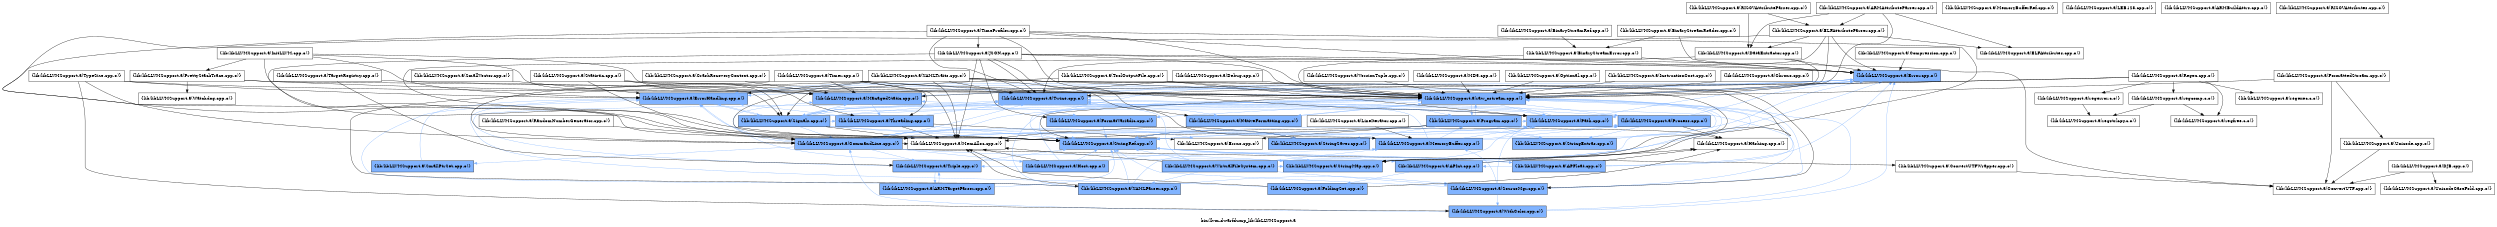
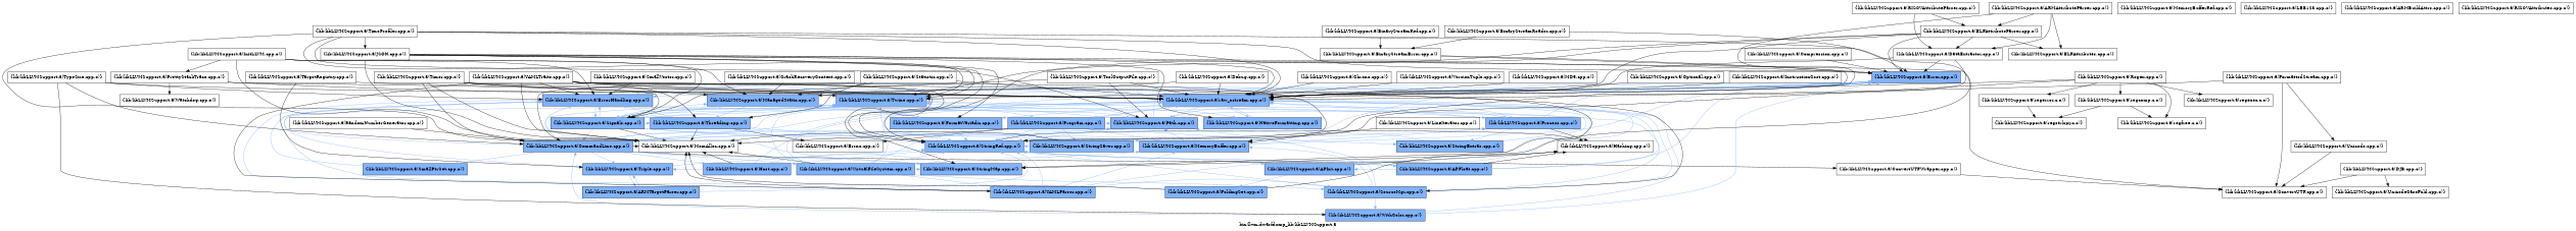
  digraph {
    label="bin/llvm-dwarfdump_lib/libLLVMSupport.a"
    rankdir=TB
    node [group=0 shape=box]
    n1 [fillcolor="0.600000 0.5 1" group=1 label="{lib/libLLVMSupport.a(Error.cpp.o)}" style=filled]
    n2 [fillcolor="0.600000 0.5 1" group=1 label="{lib/libLLVMSupport.a(ErrorHandling.cpp.o)}" style=filled]
    n3 [fillcolor="0.600000 0.5 1" group=1 label="{lib/libLLVMSupport.a(ManagedStatic.cpp.o)}" style=filled]
    n4 [fillcolor="0.600000 0.5 1" group=1 label="{lib/libLLVMSupport.a(Twine.cpp.o)}" style=filled]
    n5 [fillcolor="0.600000 0.5 1" group=1 label="{lib/libLLVMSupport.a(raw_ostream.cpp.o)}" style=filled]
    n6 [fillcolor="0.600000 0.5 1" group=1 label="{lib/libLLVMSupport.a(Signals.cpp.o)}" style=filled]
    n7 [fillcolor="0.600000 0.5 1" group=1 label="{lib/libLLVMSupport.a(Threading.cpp.o)}" style=filled]
    n8 [fillcolor="0.600000 0.5 1" group=1 label="{lib/libLLVMSupport.a(FormatVariadic.cpp.o)}" style=filled]
    n9 [fillcolor="0.600000 0.5 1" group=1 label="{lib/libLLVMSupport.a(NativeFormatting.cpp.o)}" style=filled]
    n10 [fillcolor="0.600000 0.5 1" group=1 label="{lib/libLLVMSupport.a(Path.cpp.o)}" style=filled]
    n11 [fillcolor="0.600000 0.5 1" group=1 label="{lib/libLLVMSupport.a(Process.cpp.o)}" style=filled]
    n12 [fillcolor="0.600000 0.5 1" group=1 label="{lib/libLLVMSupport.a(Program.cpp.o)}" style=filled]
    n13 [fillcolor="0.600000 0.5 1" group=1 label="{lib/libLLVMSupport.a(CommandLine.cpp.o)}" style=filled]
    n14 [label="{lib/libLLVMSupport.a(MemAlloc.cpp.o)}"]
    n15 [fillcolor="0.600000 0.5 1" group=1 label="{lib/libLLVMSupport.a(MemoryBuffer.cpp.o)}" style=filled]
    n16 [fillcolor="0.600000 0.5 1" group=1 label="{lib/libLLVMSupport.a(StringRef.cpp.o)}" style=filled]
    n17 [label="{lib/libLLVMSupport.a(Errno.cpp.o)}"]
    n18 [label="{lib/libLLVMSupport.a(Hashing.cpp.o)}"]
    n19 [fillcolor="0.600000 0.5 1" group=1 label="{lib/libLLVMSupport.a(StringExtras.cpp.o)}" style=filled]
    n20 [fillcolor="0.600000 0.5 1" group=1 label="{lib/libLLVMSupport.a(StringSaver.cpp.o)}" style=filled]
    n21 [label="{lib/libLLVMSupport.a(ConvertUTFWrapper.cpp.o)}"]
    n22 [fillcolor="0.600000 0.5 1" group=1 label="{lib/libLLVMSupport.a(SmallPtrSet.cpp.o)}" style=filled]
    n23 [fillcolor="0.600000 0.5 1" group=1 label="{lib/libLLVMSupport.a(StringMap.cpp.o)}" style=filled]
    n24 [fillcolor="0.600000 0.5 1" group=1 label="{lib/libLLVMSupport.a(Triple.cpp.o)}" style=filled]
    n25 [fillcolor="0.600000 0.5 1" group=1 label="{lib/libLLVMSupport.a(VirtualFileSystem.cpp.o)}" style=filled]
    n26 [fillcolor="0.600000 0.5 1" group=1 label="{lib/libLLVMSupport.a(Host.cpp.o)}" style=filled]
    n27 [fillcolor="0.600000 0.5 1" group=1 label="{lib/libLLVMSupport.a(APInt.cpp.o)}" style=filled]
    n28 [fillcolor="0.600000 0.5 1" group=1 label="{lib/libLLVMSupport.a(APFloat.cpp.o)}" style=filled]
    n29 [label="{lib/libLLVMSupport.a(ConvertUTF.cpp.o)}"]
    n30 [fillcolor="0.600000 0.5 1" group=1 label="{lib/libLLVMSupport.a(ARMTargetParser.cpp.o)}" style=filled]
    n31 [fillcolor="0.600000 0.5 1" group=1 label="{lib/libLLVMSupport.a(SourceMgr.cpp.o)}" style=filled]
    n32 [fillcolor="0.600000 0.5 1" group=1 label="{lib/libLLVMSupport.a(YAMLParser.cpp.o)}" style=filled]
    n33 [fillcolor="0.600000 0.5 1" group=1 label="{lib/libLLVMSupport.a(FoldingSet.cpp.o)}" style=filled]
    n34 [fillcolor="0.600000 0.5 1" group=1 label="{lib/libLLVMSupport.a(WithColor.cpp.o)}" style=filled]
    n35 [label="{lib/libLLVMSupport.a(JSON.cpp.o)}"]
    n36 [label="{lib/libLLVMSupport.a(InitLLVM.cpp.o)}"]
    n37 [label="{lib/libLLVMSupport.a(PrettyStackTrace.cpp.o)}"]
    n38 [label="{lib/libLLVMSupport.a(Watchdog.cpp.o)}"]
    n39 [label="{lib/libLLVMSupport.a(MemoryBufferRef.cpp.o)}"]
    n40 [label="{lib/libLLVMSupport.a(Regex.cpp.o)}"]
    n41 [label="{lib/libLLVMSupport.a(regcomp.c.o)}"]
    n42 [label="{lib/libLLVMSupport.a(regerror.c.o)}"]
    n43 [label="{lib/libLLVMSupport.a(regexec.c.o)}"]
    n44 [label="{lib/libLLVMSupport.a(regfree.c.o)}"]
    n45 [label="{lib/libLLVMSupport.a(regstrlcpy.c.o)}"]
    n46 [label="{lib/libLLVMSupport.a(ToolOutputFile.cpp.o)}"]
    n47 [label="{lib/libLLVMSupport.a(DataExtractor.cpp.o)}"]
    n48 [label="{lib/libLLVMSupport.a(DJB.cpp.o)}"]
    n49 [label="{lib/libLLVMSupport.a(UnicodeCaseFold.cpp.o)}"]
    n50 [label="{lib/libLLVMSupport.a(TargetRegistry.cpp.o)}"]
    n51 [label="{lib/libLLVMSupport.a(MD5.cpp.o)}"]
    n52 [label="{lib/libLLVMSupport.a(Optional.cpp.o)}"]
    n53 [label="{lib/libLLVMSupport.a(LEB128.cpp.o)}"]
    n54 [label="{lib/libLLVMSupport.a(Compression.cpp.o)}"]
    n55 [label="{lib/libLLVMSupport.a(TypeSize.cpp.o)}"]
    n56 [label="{lib/libLLVMSupport.a(ARMBuildAttrs.cpp.o)}"]
    n57 [label="{lib/libLLVMSupport.a(ELFAttributeParser.cpp.o)}"]
    n58 [label="{lib/libLLVMSupport.a(ELFAttributes.cpp.o)}"]
    n59 [label="{lib/libLLVMSupport.a(RISCVAttributes.cpp.o)}"]
    n60 [label="{lib/libLLVMSupport.a(BinaryStreamError.cpp.o)}"]
    n61 [label="{lib/libLLVMSupport.a(ARMAttributeParser.cpp.o)}"]
    n62 [label="{lib/libLLVMSupport.a(BinaryStreamReader.cpp.o)}"]
    n63 [label="{lib/libLLVMSupport.a(BinaryStreamRef.cpp.o)}"]
    n64 [label="{lib/libLLVMSupport.a(Debug.cpp.o)}"]
    n65 [label="{lib/libLLVMSupport.a(RISCVAttributeParser.cpp.o)}"]
    n66 [label="{lib/libLLVMSupport.a(SmallVector.cpp.o)}"]
    n67 [label="{lib/libLLVMSupport.a(Unicode.cpp.o)}"]
    n68 [label="{lib/libLLVMSupport.a(CrashRecoveryContext.cpp.o)}"]
    n69 [label="{lib/libLLVMSupport.a(FormattedStream.cpp.o)}"]
    n70 [label="{lib/libLLVMSupport.a(InstructionCost.cpp.o)}"]
    n71 [label="{lib/libLLVMSupport.a(RandomNumberGenerator.cpp.o)}"]
    n72 [label="{lib/libLLVMSupport.a(Statistic.cpp.o)}"]
    n73 [label="{lib/libLLVMSupport.a(Timer.cpp.o)}"]
    n74 [label="{lib/libLLVMSupport.a(TimeProfiler.cpp.o)}"]
    n75 [label="{lib/libLLVMSupport.a(Chrono.cpp.o)}"]
    n76 [label="{lib/libLLVMSupport.a(YAMLTraits.cpp.o)}"]
    n77 [label="{lib/libLLVMSupport.a(LineIterator.cpp.o)}"]
    n78 [label="{lib/libLLVMSupport.a(VersionTuple.cpp.o)}"]
    subgraph sub_1 {
      rank=same
      n1
    }
    subgraph sub_2 {
      rank=same
      n2
      n3
      n4
      n5
    }
    subgraph sub_3 {
      rank=same
      n6
      n7
      n8
      n9
      n10
      n11
      n12
    }
    subgraph sub_4 {
      rank=same
      n13
      n14
      n15
      n16
      n17
      n18
      n19
      n20
    }
    subgraph sub_5 {
      rank=same
      n21
      n22
      n23
      n24
      n25
      n26
      n27
      n28
    }
    subgraph sub_6 {
      rank=same
      n29
      n30
      n31
      n32
      n33
    }
    subgraph sub_7 {
      rank=same
      n1
    }
    subgraph sub_8 {
      rank=same
      n2
      n3
      n4
      n5
    }
    subgraph sub_9 {
      rank=same
      n6
      n7
      n8
      n9
      n10
      n11
      n12
    }
    subgraph sub_10 {
      rank=same
      n13
      n14
      n15
      n16
      n17
      n18
      n19
      n20
    }
    subgraph sub_11 {
      rank=same
      n21
      n22
      n23
      n24
      n25
      n26
      n27
      n28
    }
    subgraph sub_12 {
      rank=same
      n29
      n30
      n31
      n32
      n33
    }
    n1 -> n2 [color="0.600000 0.5 1"]
    n1 -> n3 [color="0.600000 0.5 1"]
    n1 -> n4 [color="0.600000 0.5 1"]
    n1 -> n5 [color="0.600000 0.5 1"]
    n2 -> n4 [color="0.600000 0.5 1"]
    n2 -> n5 [color="0.600000 0.5 1"]
    n2 -> n6 [color="0.600000 0.5 1"]
    n3 -> n7 [color="0.600000 0.5 1"]
    n4 -> n5 [color="0.600000 0.5 1"]
    n5 -> n1 [color="0.600000 0.5 1"]
    n5 -> n2 [color="0.600000 0.5 1"]
    n5 -> n4 [color="0.600000 0.5 1"]
    n5 -> n8 [color="0.600000 0.5 1"]
    n5 -> n9 [color="0.600000 0.5 1"]
    n5 -> n10 [color="0.600000 0.5 1"]
    n5 -> n11 [color="0.600000 0.5 1"]
    n5 -> n12 [color="0.600000 0.5 1"]
    n6 -> n2 [color="0.600000 0.5 1"]
    n6 -> n3 [color="0.600000 0.5 1"]
    n6 -> n4 [color="0.600000 0.5 1"]
    n6 -> n5 [color="0.600000 0.5 1"]
    n6 -> n7 [color="0.600000 0.5 1"]
    n6 -> n8 [color="0.600000 0.5 1"]
    n6 -> n9 [color="0.600000 0.5 1"]
    n6 -> n10 [color="0.600000 0.5 1"]
    n6 -> n12 [color="0.600000 0.5 1"]
    n6 -> n13 [color="0.600000 0.5 1"]
    n6 -> n14
    n6 -> n15 [color="0.600000 0.5 1"]
    n6 -> n16 [color="0.600000 0.5 1"]
    n7 -> n2 [color="0.600000 0.5 1"]
    n7 -> n4 [color="0.600000 0.5 1"]
    n7 -> n14
    n7 -> n16 [color="0.600000 0.5 1"]
    n7 -> n17
    n8 -> n16 [color="0.600000 0.5 1"]
    n9 -> n5 [color="0.600000 0.5 1"]
    n10 -> n1 [color="0.600000 0.5 1"]
    n10 -> n4 [color="0.600000 0.5 1"]
    n10 -> n6 [color="0.600000 0.5 1"]
    n10 -> n11 [color="0.600000 0.5 1"]
    n10 -> n16 [color="0.600000 0.5 1"]
    n11 -> n1 [color="0.600000 0.5 1"]
    n11 -> n3 [color="0.600000 0.5 1"]
    n11 -> n10 [color="0.600000 0.5 1"]
    n11 -> n18
    n11 -> n19 [color="0.600000 0.5 1"]
    n12 -> n5 [color="0.600000 0.5 1"]
    n12 -> n10 [color="0.600000 0.5 1"]
    n12 -> n14
    n12 -> n16 [color="0.600000 0.5 1"]
    n12 -> n17
    n12 -> n19 [color="0.600000 0.5 1"]
    n12 -> n20 [color="0.600000 0.5 1"]
    n13 -> n2 [color="0.600000 0.5 1"]
    n13 -> n3 [color="0.600000 0.5 1"]
    n13 -> n4 [color="0.600000 0.5 1"]
    n13 -> n5 [color="0.600000 0.5 1"]
    n13 -> n10 [color="0.600000 0.5 1"]
    n13 -> n11 [color="0.600000 0.5 1"]
    n13 -> n14
    n13 -> n16 [color="0.600000 0.5 1"]
    n13 -> n20 [color="0.600000 0.5 1"]
    n13 -> n21
    n13 -> n22 [color="0.600000 0.5 1"]
    n13 -> n23 [color="0.600000 0.5 1"]
    n13 -> n24 [color="0.600000 0.5 1"]
-   n13 -> n17 [color="0.600000 0.5 1"]
+   n13 -> n25 [color="0.600000 0.5 1"]
    n13 -> n26 [color="0.600000 0.5 1"]
    n15 -> n1 [color="0.600000 0.5 1"]
    n15 -> n4 [color="0.600000 0.5 1"]
    n15 -> n10 [color="0.600000 0.5 1"]
    n15 -> n11 [color="0.600000 0.5 1"]
    n15 -> n12 [color="0.600000 0.5 1"]
    n16 -> n1 [color="0.600000 0.5 1"]
    n16 -> n18
    n16 -> n27 [color="0.600000 0.5 1"]
    n16 -> n28 [color="0.600000 0.5 1"]
    n19 -> n5 [color="0.600000 0.5 1"]
    n19 -> n16 [color="0.600000 0.5 1"]
    n20 -> n14
    n20 -> n16 [color="0.600000 0.5 1"]
    n21 -> n29
    n22 -> n2 [color="0.600000 0.5 1"]
    n23 -> n2 [color="0.600000 0.5 1"]
    n24 -> n4 [color="0.600000 0.5 1"]
    n24 -> n16 [color="0.600000 0.5 1"]
    n24 -> n30 [color="0.600000 0.5 1"]
    n25 -> n1 [color="0.600000 0.5 1"]
    n25 -> n4 [color="0.600000 0.5 1"]
    n25 -> n5 [color="0.600000 0.5 1"]
    n25 -> n10 [color="0.600000 0.5 1"]
    n25 -> n14
    n25 -> n15 [color="0.600000 0.5 1"]
    n25 -> n16 [color="0.600000 0.5 1"]
    n25 -> n23 [color="0.600000 0.5 1"]
    n25 -> n31 [color="0.600000 0.5 1"]
    n25 -> n32 [color="0.600000 0.5 1"]
    n26 -> n5 [color="0.600000 0.5 1"]
    n26 -> n14
    n26 -> n16 [color="0.600000 0.5 1"]
    n26 -> n23 [color="0.600000 0.5 1"]
    n26 -> n24 [color="0.600000 0.5 1"]
    n27 -> n5 [color="0.600000 0.5 1"]
    n27 -> n18
    n27 -> n33 [color="0.600000 0.5 1"]
    n28 -> n1 [color="0.600000 0.5 1"]
    n28 -> n5 [color="0.600000 0.5 1"]
    n28 -> n16 [color="0.600000 0.5 1"]
    n28 -> n18
    n28 -> n27 [color="0.600000 0.5 1"]
    n30 -> n16 [color="0.600000 0.5 1"]
    n30 -> n24 [color="0.600000 0.5 1"]
    n31 -> n4 [color="0.600000 0.5 1"]
    n31 -> n5 [color="0.600000 0.5 1"]
    n31 -> n10 [color="0.600000 0.5 1"]
    n31 -> n15 [color="0.600000 0.5 1"]
    n31 -> n16 [color="0.600000 0.5 1"]
    n31 -> n34 [color="0.600000 0.5 1"]
    n32 -> n2 [color="0.600000 0.5 1"]
    n32 -> n5 [color="0.600000 0.5 1"]
    n32 -> n14
    n32 -> n15 [color="0.600000 0.5 1"]
    n32 -> n16 [color="0.600000 0.5 1"]
    n32 -> n31 [color="0.600000 0.5 1"]
    n33 -> n2 [color="0.600000 0.5 1"]
    n33 -> n14
    n33 -> n18
    n34 -> n1 [color="0.600000 0.5 1"]
    n34 -> n5 [color="0.600000 0.5 1"]
    n34 -> n13 [color="0.600000 0.5 1"]
    n35 -> n1
    n35 -> n4
    n35 -> n5
    n35 -> n8
    n35 -> n9
    n35 -> n14
    n35 -> n16
    n35 -> n29
    n36 -> n2
    n36 -> n3
    n36 -> n6
    n36 -> n14
    n36 -> n37
    n37 -> n5
    n37 -> n6
    n37 -> n38
    n40 -> n4
    n40 -> n16
    n40 -> n41
    n40 -> n42
    n40 -> n43
    n40 -> n44
    n41 -> n44
    n41 -> n45
    n42 -> n45
    n46 -> n5
    n46 -> n6
    n46 -> n10
    n47 -> n1
    n47 -> n5
    n47 -> n16
    n48 -> n29
    n48 -> n49
    n50 -> n5
    n50 -> n24
    n51 -> n5
    n52 -> n5
    n54 -> n1
    n55 -> n2
    n55 -> n5
    n55 -> n13
    n55 -> n34
    n57 -> n1
    n57 -> n4
    n57 -> n5
    n57 -> n16
    n57 -> n47
    n57 -> n58
    n60 -> n1
    n60 -> n5
    n61 -> n5
    n61 -> n47
    n61 -> n57
    n61 -> n58
    n62 -> n1
    n62 -> n60
    n63 -> n60
    n64 -> n3
    n64 -> n5
    n65 -> n47
    n65 -> n57
    n66 -> n2
    n67 -> n29
    n68 -> n3
    n69 -> n5
    n69 -> n29
    n69 -> n67
    n70 -> n5
    n71 -> n13
    n72 -> n3
    n72 -> n5
    n72 -> n7
    n72 -> n13
    n73 -> n3
    n73 -> n5
    n73 -> n7
    n73 -> n13
    n73 -> n14
    n73 -> n23
    n74 -> n1
    n74 -> n4
    n74 -> n5
    n74 -> n10
    n74 -> n14
    n74 -> n23
    n74 -> n35
    n75 -> n5
    n76 -> n2
    n76 -> n4
    n76 -> n5
    n76 -> n14
    n76 -> n15
    n76 -> n16
    n76 -> n23
    n76 -> n31
    n76 -> n32
    n77 -> n15
    n78 -> n5
  }
